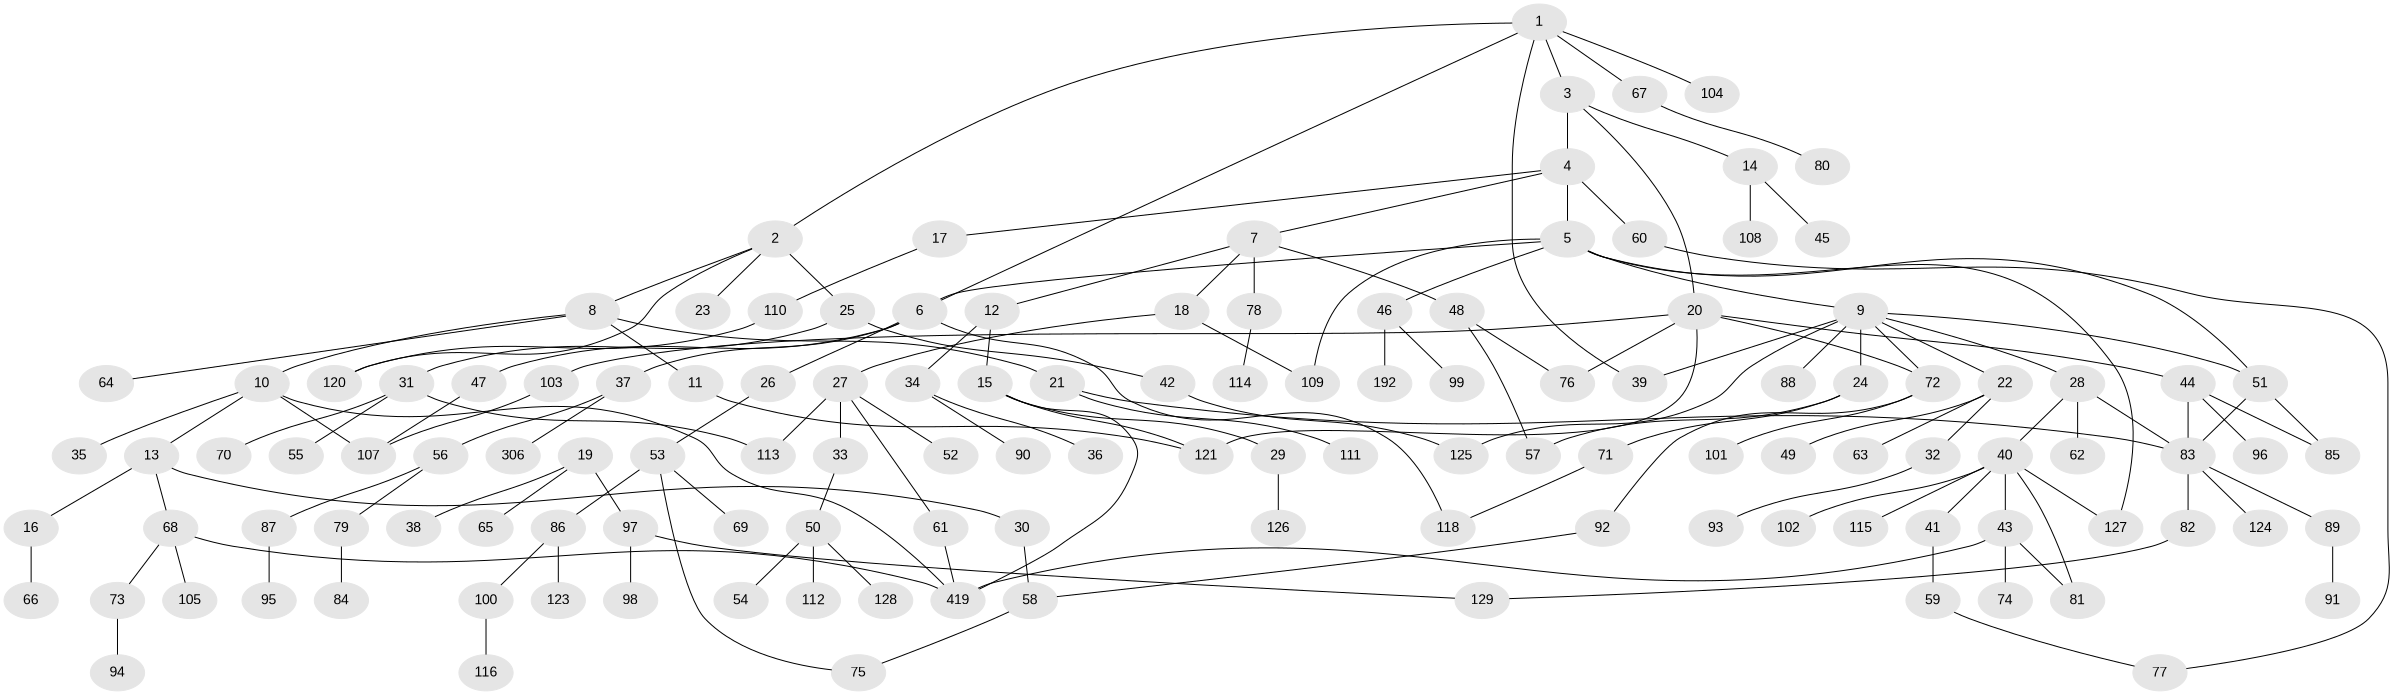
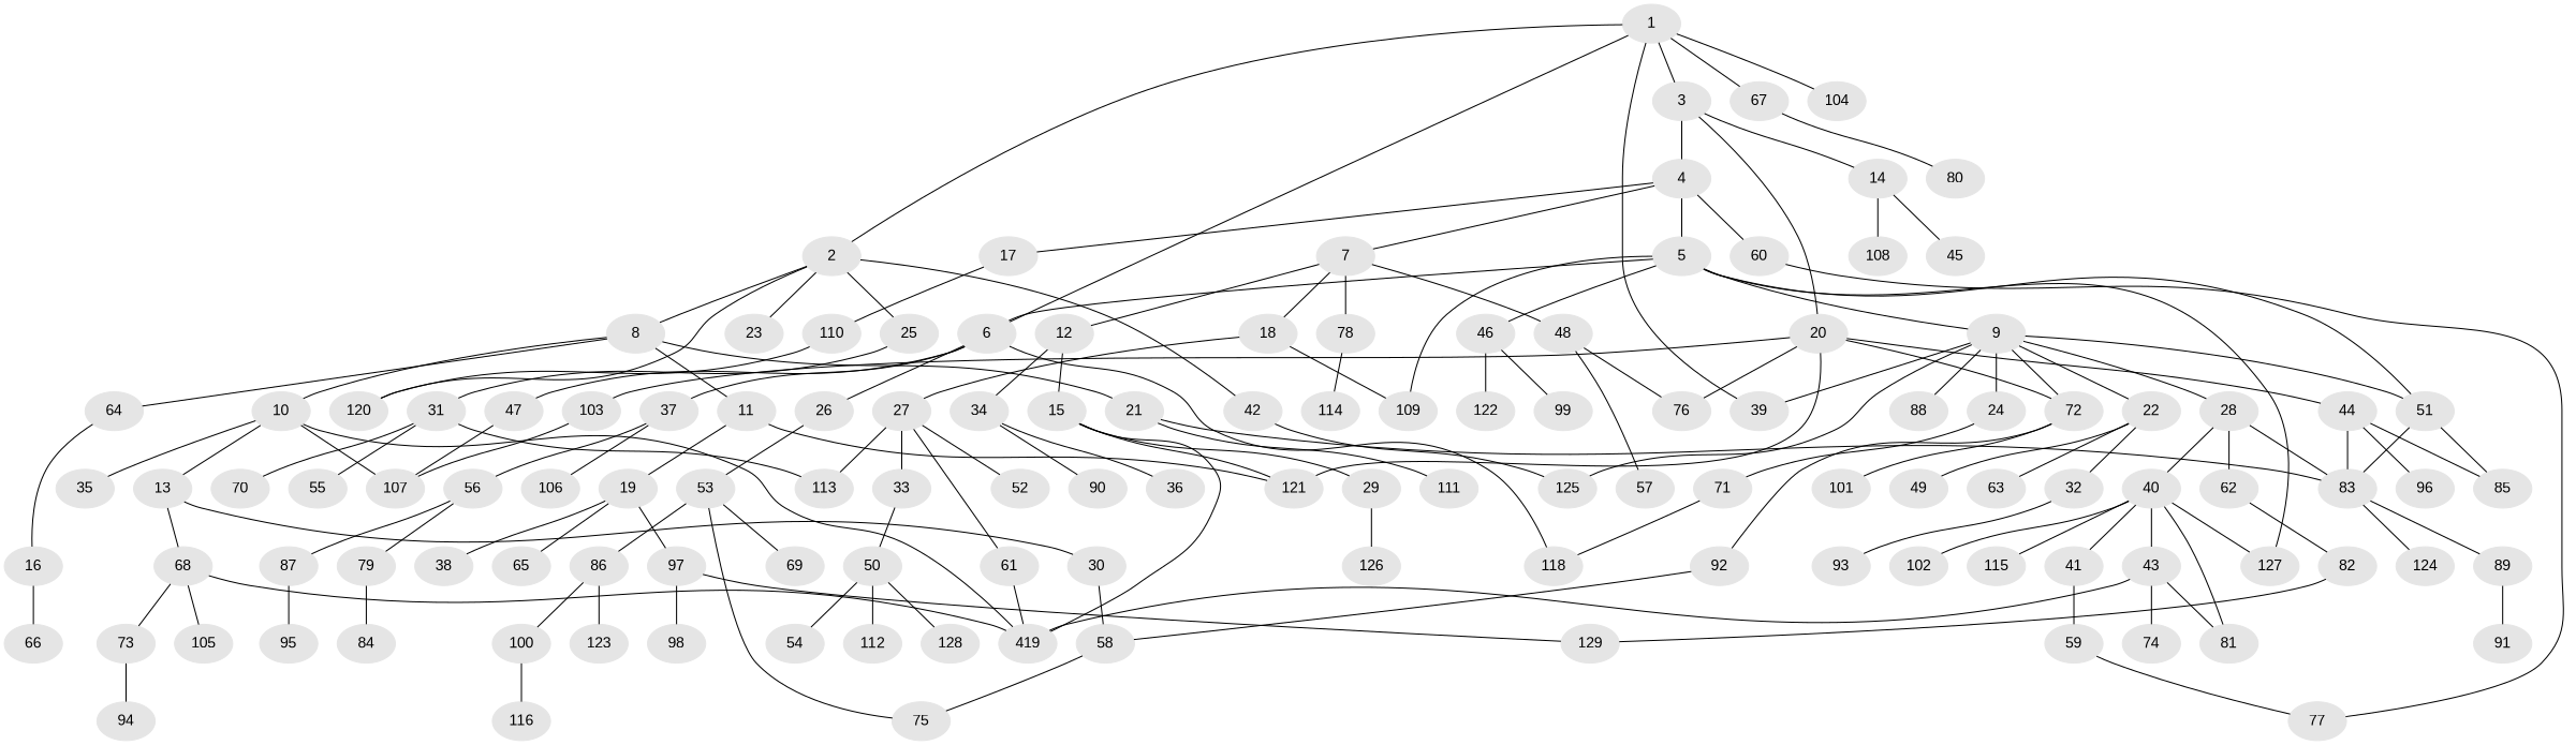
  graph {
    fontname="Liberation Sans"
    node [color=gray90 fontname="Liberation Sans" style=filled]
    edge [fontname="Liberation Sans"]
    1
    2
    3
    6
    39
    67
    104
    8
    23
    25
    120
    4
    14
    20
    26
    37
    47
    118
    80
    10
    11
    21
    64
    31
    42
    5
    7
    17
    60
    45
    108
    72
    121
    44
    76
    103
    9
    46
    51
    109
    127
    12
    18
    48
    78
    110
    77
    22
    24
    28
    88
    125
    99
-   122 [label=192]
+   122
    83
    85
    53
    56
-   106 [label=306]
+   106
    107
    15
    34
    27
    57
    114
    13
    35
    n68 [label=419]
    19
    111
    32
    49
    63
    71
    40
    62
    92
    101
    16
    30
    68
    38
    65
    97
    29
    36
    90
    66
    58
    73
    105
    126
    33
    52
    61
    113
    129
    98
    96
    89
    124
    93
    55
    70
    69
    75
    86
    50
    41
    43
    81
    102
    115
    82
    54
    112
    128
    79
    87
    59
    74
    100
    123
    84
    95
    94
    91
    116
    1 -- 2
    1 -- 3
    1 -- 6
    1 -- 39
    1 -- 67
    1 -- 104
    2 -- 8
    2 -- 23
    2 -- 25
    2 -- 120
    3 -- 4
    3 -- 14
    3 -- 20
    6 -- 26
    6 -- 37
    6 -- 47
    6 -- 118
    67 -- 80
    8 -- 10
    8 -- 11
    8 -- 21
    8 -- 64
    25 -- 31
-   25 -- 42
+   2 -- 42
    4 -- 5
    4 -- 7
    4 -- 17
    4 -- 60
    14 -- 45
    14 -- 108
    20 -- 72
    20 -- 121
    20 -- 44
    20 -- 76
    20 -- 103
    26 -- 53
    37 -- 56
    37 -- 106
    47 -- 107
    10 -- 107
    10 -- 13
    10 -- 35
    10 -- n68
    11 -- 121
+   11 -- 19
    21 -- 83
    21 -- 111
    31 -- 113
    31 -- 55
    31 -- 70
    42 -- 125
    5 -- 6
    5 -- 9
    5 -- 46
    5 -- 51
    5 -- 109
    5 -- 127
    7 -- 12
    7 -- 18
    7 -- 48
    7 -- 78
    17 -- 110
    60 -- 77
    72 -- 92
    72 -- 101
    44 -- 83
    44 -- 85
    44 -- 96
    103 -- 107
    9 -- 39
    9 -- 72
    9 -- 51
    9 -- 22
    9 -- 24
    9 -- 28
    9 -- 88
    9 -- 125
    46 -- 99
    46 -- 122
    51 -- 83
    51 -- 85
    12 -- 15
    12 -- 34
    18 -- 109
    18 -- 27
    48 -- 76
    48 -- 57
    78 -- 114
    110 -- 120
    22 -- 32
    22 -- 49
    22 -- 63
-   24 -- 57
    24 -- 71
    28 -- 83
    28 -- 40
    28 -- 62
    83 -- 89
    83 -- 124
    53 -- 69
    53 -- 75
    53 -- 86
    56 -- 79
    56 -- 87
    15 -- 121
    15 -- n68
    15 -- 29
    34 -- 36
    34 -- 90
    27 -- 33
    27 -- 52
    27 -- 61
    27 -- 113
-   13 -- 16
+   64 -- 16
    13 -- 30
    13 -- 68
    19 -- 38
    19 -- 65
    19 -- 97
    32 -- 93
    71 -- 118
    40 -- 127
    40 -- 41
    40 -- 43
    40 -- 81
    40 -- 102
    40 -- 115
-   83 -- 82
+   62 -- 82
    92 -- 58
    16 -- 66
    30 -- 58
    68 -- n68
    68 -- 73
    68 -- 105
    97 -- 129
    97 -- 98
    29 -- 126
    58 -- 75
    73 -- 94
    33 -- 50
    61 -- n68
    89 -- 91
    86 -- 100
    86 -- 123
    50 -- 54
    50 -- 112
    50 -- 128
    41 -- 59
    43 -- n68
    43 -- 81
    43 -- 74
    82 -- 129
    79 -- 84
    87 -- 95
    59 -- 77
    100 -- 116
  }
